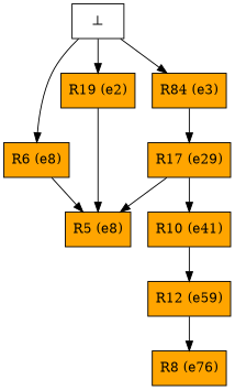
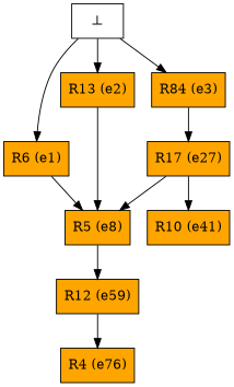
  digraph {
    node [color=black fillcolor="orange:orange" shape=box style=filled]
-   n1 [label="R6 (e8)"]
+   n1 [label="R6 (e1)"]
    n2 [label="R5 (e8)"]
-   n3 [label="R17 (e29)"]
+   n3 [label="R17 (e27)"]
    n4 [label="R10 (e41)"]
-   n5 [label="R19 (e2)"]
+   n5 [label="R13 (e2)"]
    n6 [label="R84 (e3)"]
    n7 [label="R12 (e59)"]
-   n8 [label="R8 (e76)"]
+   n8 [label="R4 (e76)"]
    n9 [fillcolor=white label="⊥" color=""]
    n1 -> n2
    n3 -> n2
    n3 -> n4
-   n4 -> n7
+   n2 -> n7
    n5 -> n2
    n6 -> n3
    n7 -> n8
    n9 -> n1
    n9 -> n5
    n9 -> n6
  }
